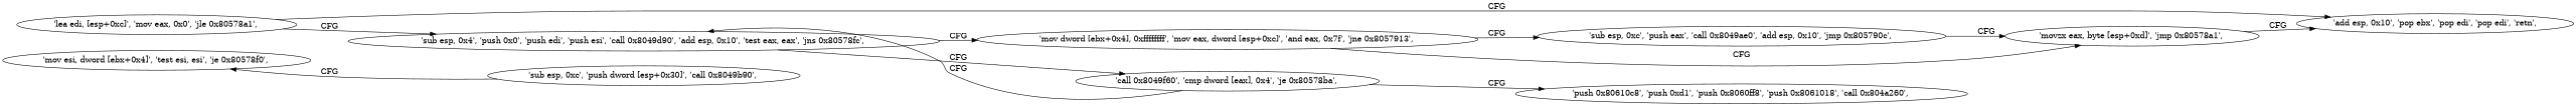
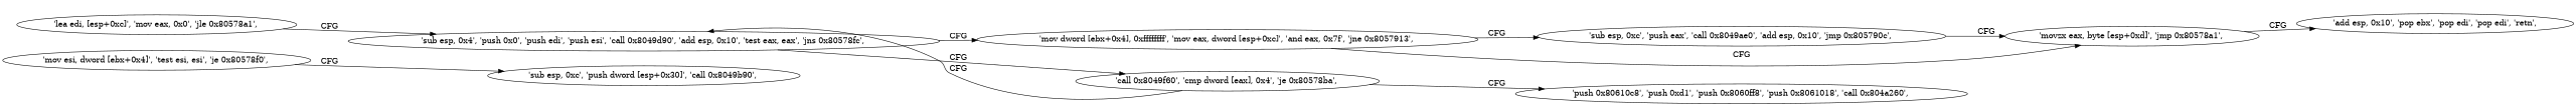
  digraph {
    rankdir=LR
    n1 [label="'mov esi, dword [ebx+0x4]', 'test esi, esi', 'je 0x80578f0', "]
    n2 [label="'sub esp, 0xc', 'push dword [esp+0x30]', 'call 0x8049b90', "]
    n3 [label="'lea edi, [esp+0xc]', 'mov eax, 0x0', 'jle 0x80578a1', "]
    n4 [label="'add esp, 0x10', 'pop ebx', 'pop edi', 'pop edi', 'retn',"]
    n5 [label="'sub esp, 0x4', 'push 0x0', 'push edi', 'push esi', 'call 0x8049d90', 'add esp, 0x10', 'test eax, eax', 'jns 0x80578fc', "]
    n6 [label="'mov dword [ebx+0x4], 0xffffffff', 'mov eax, dword [esp+0xc]', 'and eax, 0x7f', 'jne 0x8057913', "]
    n7 [label="'call 0x8049f60', 'cmp dword [eax], 0x4', 'je 0x80578ba', "]
    n8 [label="'sub esp, 0xc', 'push eax', 'call 0x8049ae0', 'add esp, 0x10', 'jmp 0x805790c', "]
    n9 [label="'movzx eax, byte [esp+0xd]', 'jmp 0x80578a1', "]
    n10 [label="'push 0x80610c8', 'push 0xd1', 'push 0x8060ff8', 'push 0x8061018', 'call 0x804a260', "]
-   n2 -> n1 [label=CFG]
-   n3 -> n4 [label=CFG]
+   n1 -> n2 [label=CFG]
    n3 -> n5 [label=CFG]
    n5 -> n6 [label=CFG]
    n5 -> n7 [label=CFG]
    n6 -> n8 [label=CFG]
    n6 -> n9 [label=CFG]
    n7 -> n5 [label=CFG]
    n7 -> n10 [label=CFG]
    n8 -> n9 [label=CFG]
    n9 -> n4 [label=CFG]
  }
